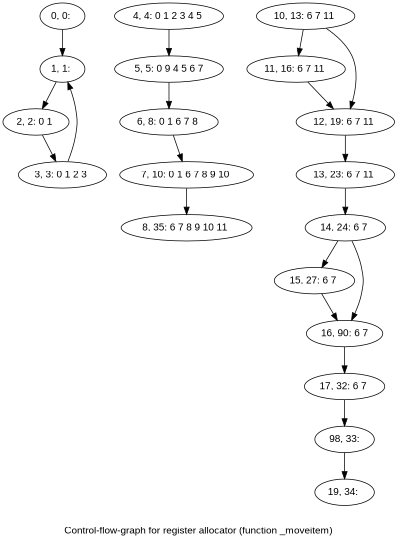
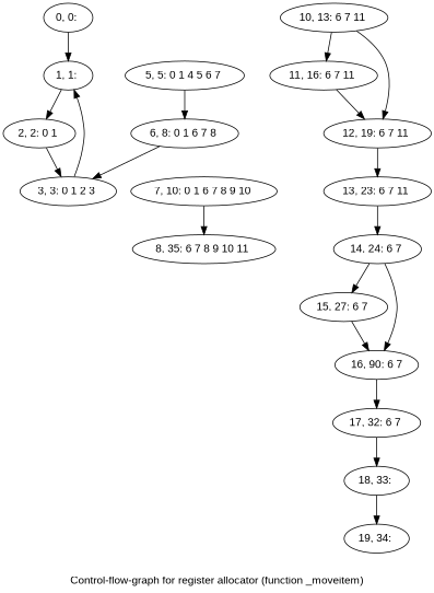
  digraph {
    fontname="Liberation Sans"
    label="Control-flow-graph for register allocator (function _moveitem)"
    node [fontname="Liberation Sans"]
    edge [fontname="Liberation Sans"]
    n1 [label="0, 0: "]
    n2 [label="1, 1: "]
    n3 [label="2, 2: 0 1 "]
    n4 [label="3, 3: 0 1 2 3 "]
-   n5 [label="4, 4: 0 1 2 3 4 5 "]
-   n6 [label="5, 5: 0 9 4 5 6 7"]
+   n6 [label="5, 5: 0 1 4 5 6 7 "]
    n7 [label="6, 8: 0 1 6 7 8 "]
    n8 [label="7, 10: 0 1 6 7 8 9 10 "]
    n9 [label="8, 35: 6 7 8 9 10 11 "]
    n10 [label="10, 13: 6 7 11 "]
    n11 [label="11, 16: 6 7 11 "]
    n12 [label="12, 19: 6 7 11 "]
    n13 [label="13, 23: 6 7 11 "]
    n14 [label="14, 24: 6 7 "]
    n15 [label="15, 27: 6 7 "]
    n16 [label="16, 90: 6 7"]
    n17 [label="17, 32: 6 7 "]
-   n18 [label="98, 33:"]
+   n18 [label="18, 33: "]
    n19 [label="19, 34: "]
    n1 -> n2
    n2 -> n3
    n3 -> n4
    n4 -> n2
-   n5 -> n6
    n6 -> n7
-   n7 -> n8
+   n7 -> n4
    n8 -> n9
    n10 -> n11
    n10 -> n12
    n11 -> n12
    n12 -> n13
    n13 -> n14
    n14 -> n15
    n14 -> n16
    n15 -> n16
    n16 -> n17
    n17 -> n18
    n18 -> n19
  }
